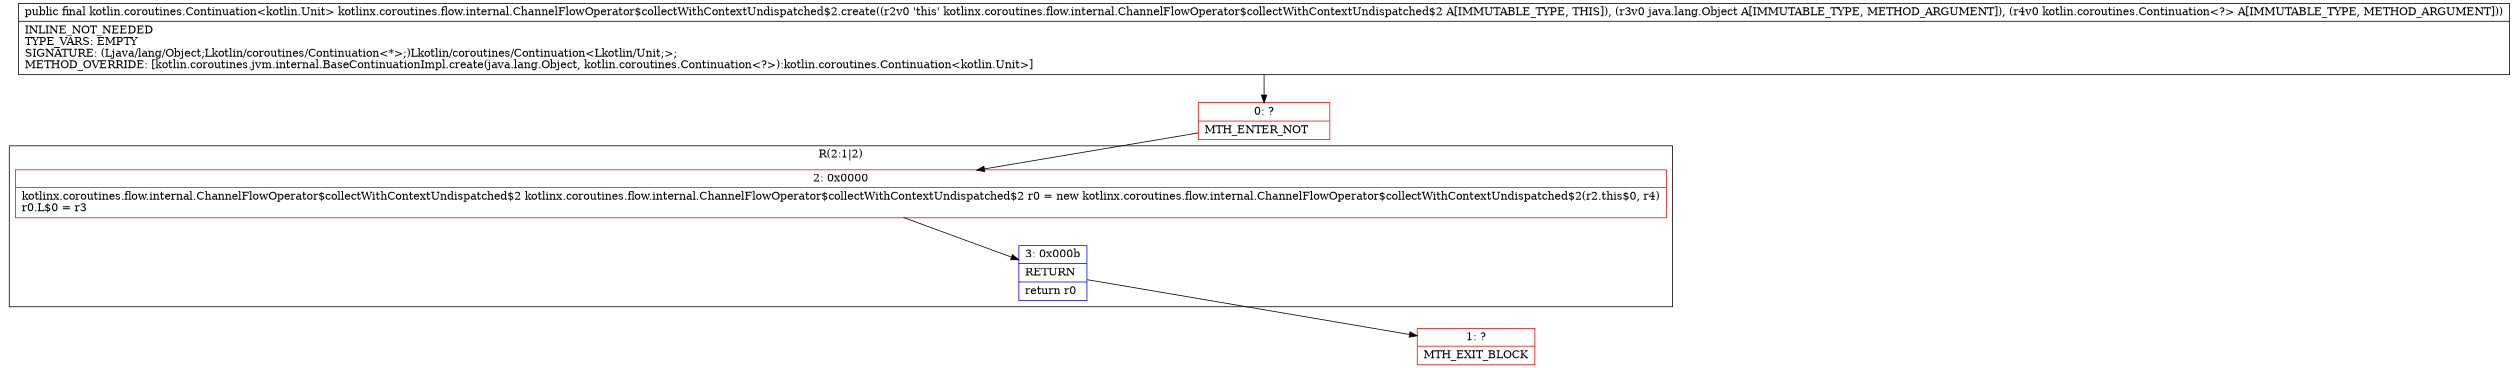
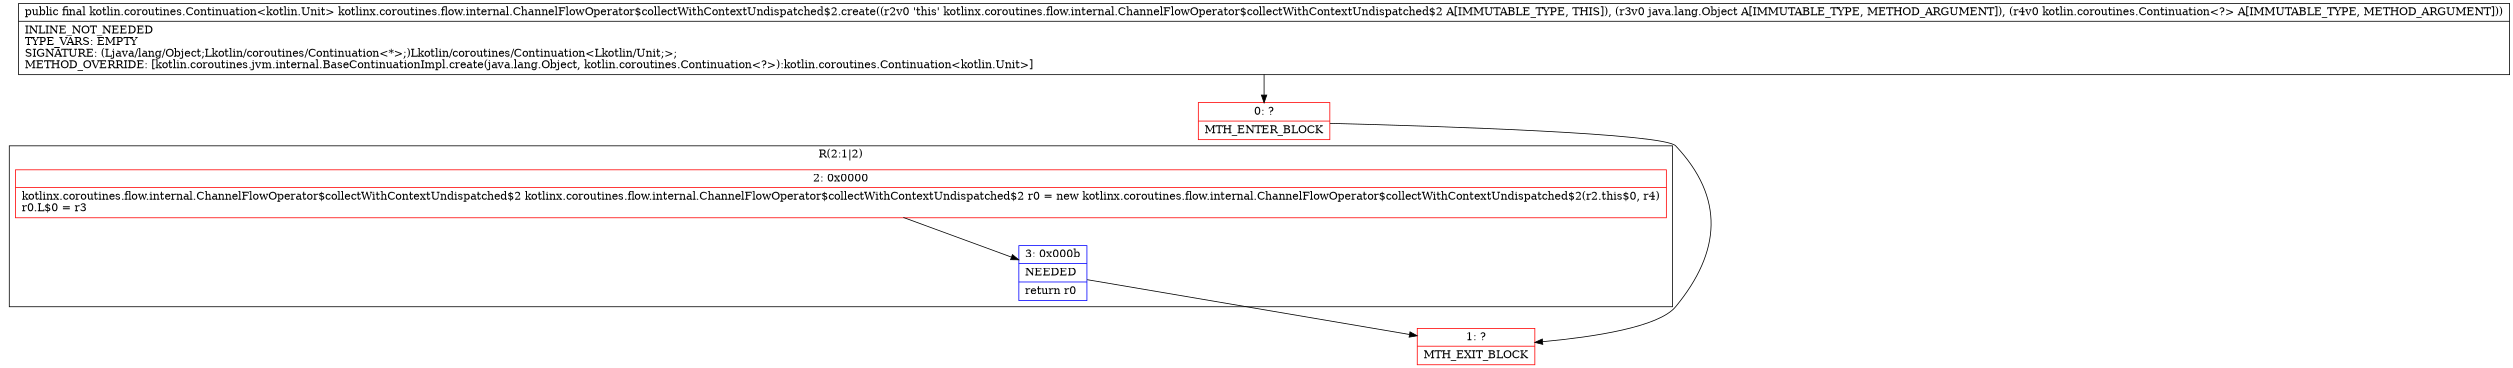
  digraph {
    fontname="DejaVu Serif"
    node [color=red fontname="DejaVu Serif" shape=record]
    edge [fontname="DejaVu Serif"]
    n1 [label="{2\:\ 0x0000|kotlinx.coroutines.flow.internal.ChannelFlowOperator$collectWithContextUndispatched$2 kotlinx.coroutines.flow.internal.ChannelFlowOperator$collectWithContextUndispatched$2 r0 = new kotlinx.coroutines.flow.internal.ChannelFlowOperator$collectWithContextUndispatched$2(r2.this$0, r4)\lr0.L$0 = r3\l}"]
-   n2 [color=blue label="{3\:\ 0x000b|RETURN\l|return r0\l}"]
+   n2 [color=blue label="{3\:\ 0x000b|NEEDED\l|return r0\l}"]
    n3 [label="{1\:\ ?|MTH_EXIT_BLOCK\l}"]
-   n4 [label="{0\:\ ?|MTH_ENTER_NOT\l}"]
+   n4 [label="{0\:\ ?|MTH_ENTER_BLOCK\l}"]
    n5 [label="{public final kotlin.coroutines.Continuation\<kotlin.Unit\> kotlinx.coroutines.flow.internal.ChannelFlowOperator$collectWithContextUndispatched$2.create((r2v0 'this' kotlinx.coroutines.flow.internal.ChannelFlowOperator$collectWithContextUndispatched$2 A[IMMUTABLE_TYPE, THIS]), (r3v0 java.lang.Object A[IMMUTABLE_TYPE, METHOD_ARGUMENT]), (r4v0 kotlin.coroutines.Continuation\<?\> A[IMMUTABLE_TYPE, METHOD_ARGUMENT]))  | INLINE_NOT_NEEDED\lTYPE_VARS: EMPTY\lSIGNATURE: (Ljava\/lang\/Object;Lkotlin\/coroutines\/Continuation\<*\>;)Lkotlin\/coroutines\/Continuation\<Lkotlin\/Unit;\>;\lMETHOD_OVERRIDE: [kotlin.coroutines.jvm.internal.BaseContinuationImpl.create(java.lang.Object, kotlin.coroutines.Continuation\<?\>):kotlin.coroutines.Continuation\<kotlin.Unit\>]\l}" color=""]
    subgraph cluster_1 {
      label="R(2:1|2)"
      n1
      n2
    }
    n1 -> n2
    n2 -> n3
-   n4 -> n1
+   n4 -> n3
    n5 -> n4
  }
